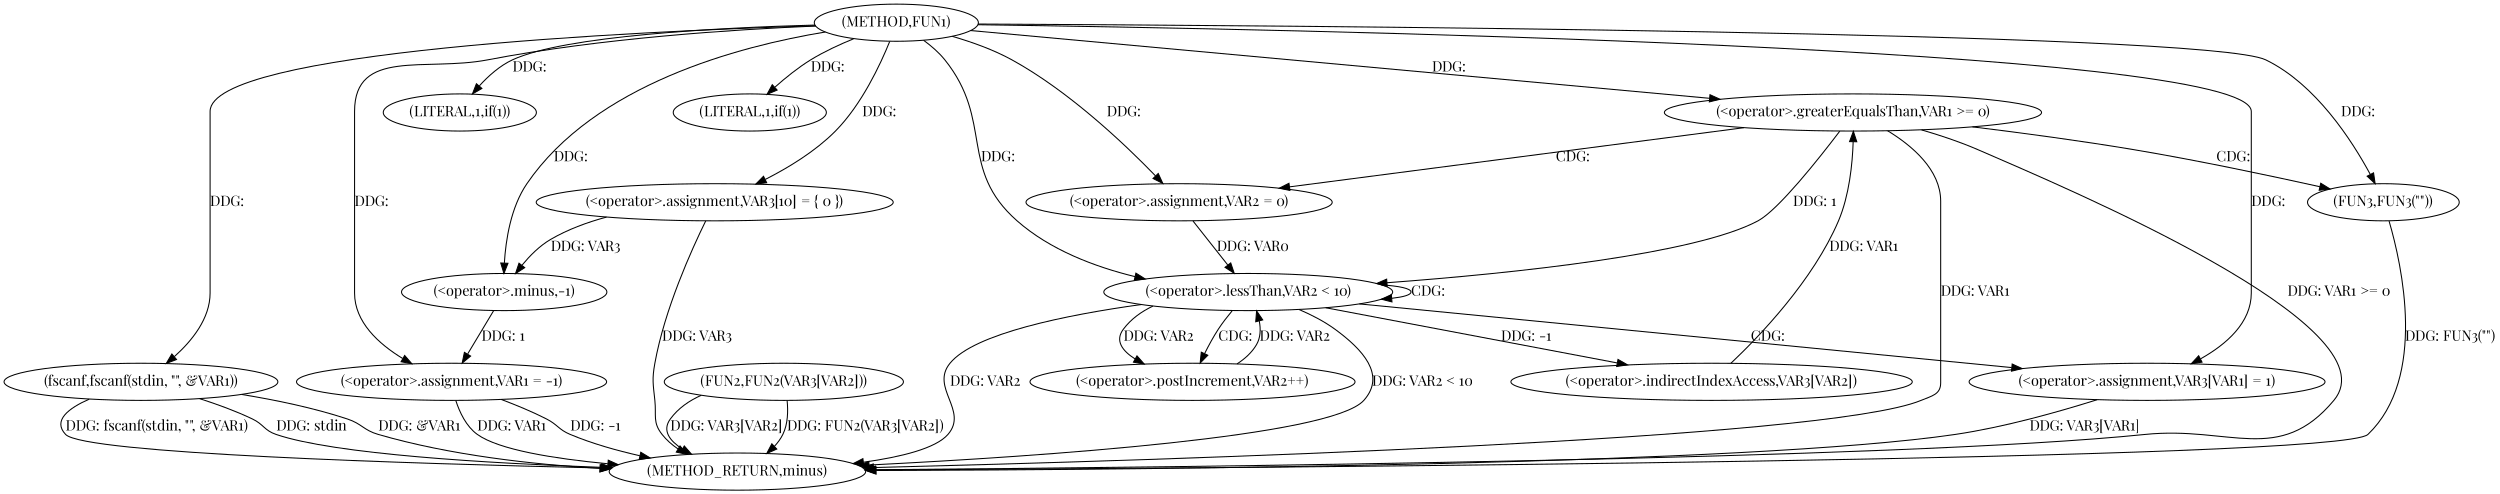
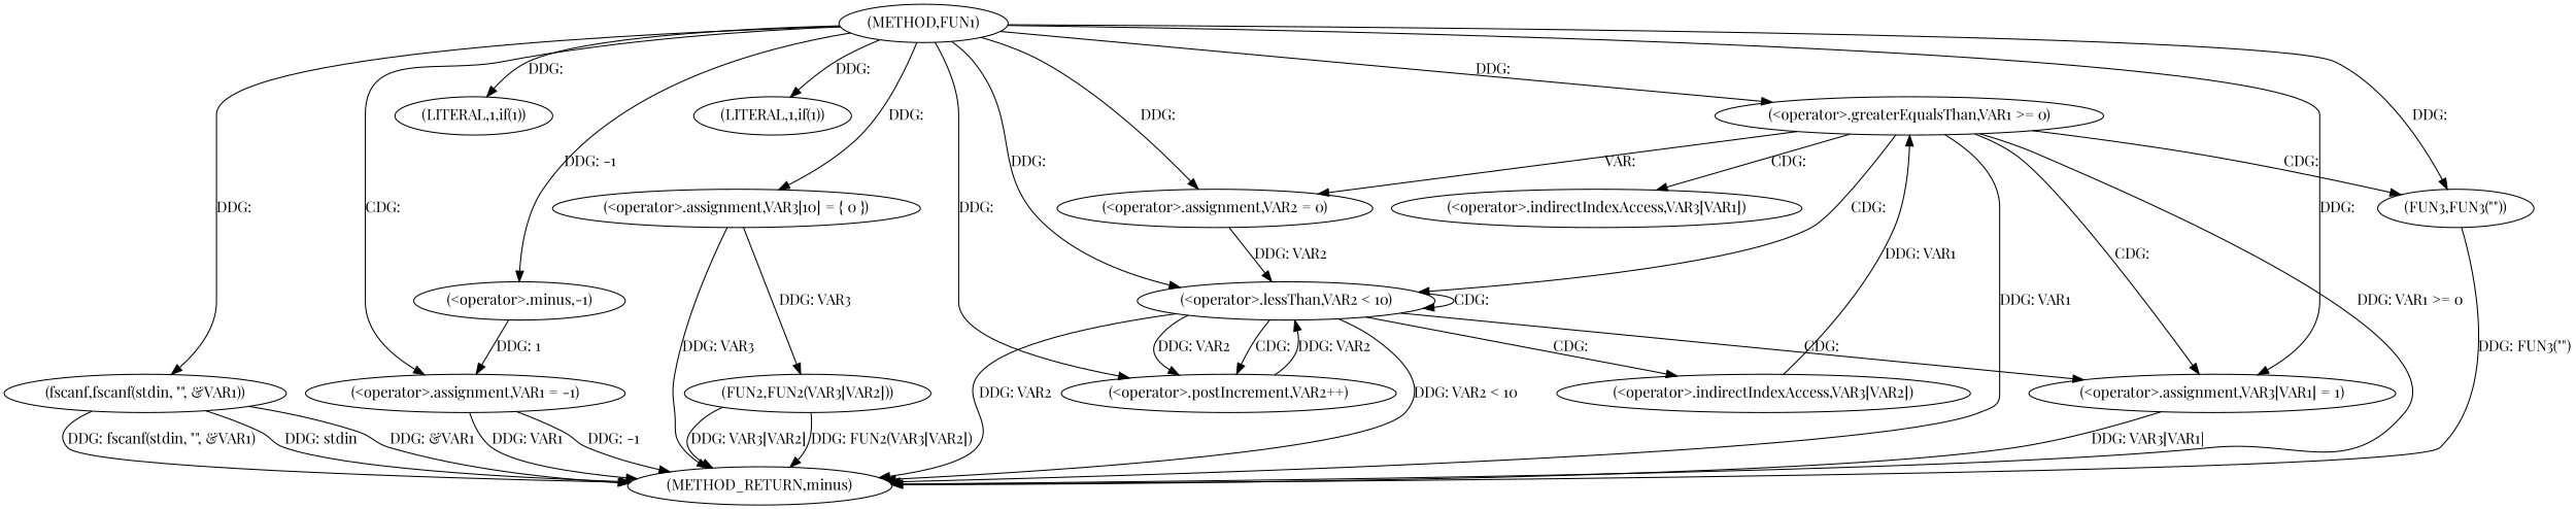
  digraph {
    fontname="Playfair Display"
    node [fontname="Playfair Display"]
    edge [fontname="Playfair Display"]
    n1 [label="(METHOD,FUN1)"]
    n2 [label="(<operator>.assignment,VAR1 = -1)"]
    n3 [label="(<operator>.minus,-1)"]
    n4 [label="(LITERAL,1,if(1))"]
    n5 [label="(fscanf,fscanf(stdin, \"\", &VAR1))"]
    n6 [label="(LITERAL,1,if(1))"]
    n7 [label="(<operator>.assignment,VAR3[10] = { 0 })"]
    n8 [label="(<operator>.greaterEqualsThan,VAR1 >= 0)"]
    n9 [label="(<operator>.assignment,VAR3[VAR1] = 1)"]
    n10 [label="(<operator>.assignment,VAR2 = 0)"]
    n11 [label="(<operator>.lessThan,VAR2 < 10)"]
    n12 [label="(<operator>.postIncrement,VAR2++)"]
    n13 [label="(FUN3,FUN3(\"\"))"]
    n14 [label="(METHOD_RETURN,minus)"]
    n15 [label="(FUN2,FUN2(VAR3[VAR2]))"]
+   n16 [label="(<operator>.indirectIndexAccess,VAR3[VAR1])"]
    n17 [label="(<operator>.indirectIndexAccess,VAR3[VAR2])"]
-   n1 -> n2 [label="DDG: "]
-   n1 -> n3 [label="DDG: "]
+   n1 -> n2 [label="CDG: "]
+   n1 -> n3 [label="DDG: -1"]
    n1 -> n4 [label="DDG: "]
    n1 -> n5 [label="DDG: "]
    n1 -> n6 [label="DDG: "]
    n1 -> n7 [label="DDG: "]
    n1 -> n8 [label="DDG: "]
    n1 -> n9 [label="DDG: "]
    n1 -> n10 [label="DDG: "]
    n1 -> n11 [label="DDG: "]
+   n1 -> n12 [label="DDG: "]
    n1 -> n13 [label="DDG: "]
    n2 -> n14 [label="DDG: VAR1"]
    n2 -> n14 [label="DDG: -1"]
    n3 -> n2 [label="DDG: 1"]
    n5 -> n14 [label="DDG: stdin"]
    n5 -> n14 [label="DDG: &VAR1"]
    n5 -> n14 [label="DDG: fscanf(stdin, \"\", &VAR1)"]
    n7 -> n14 [label="DDG: VAR3"]
-   n7 -> n3 [label="DDG: VAR3"]
-   n8 -> n10 [label="CDG: "]
-   n8 -> n11 [label="DDG: 1"]
+   n7 -> n15 [label="DDG: VAR3"]
+   n8 -> n9 [label="CDG: "]
+   n8 -> n10 [label="VAR: "]
+   n8 -> n11 [label="CDG: "]
    n8 -> n13 [label="CDG: "]
    n8 -> n14 [label="DDG: VAR1"]
    n8 -> n14 [label="DDG: VAR1 >= 0"]
+   n8 -> n16 [label="CDG: "]
    n9 -> n14 [label="DDG: VAR3[VAR1]"]
-   n10 -> n11 [label="DDG: VAR0"]
+   n10 -> n11 [label="DDG: VAR2"]
    n11 -> n9 [label="CDG: "]
    n11 -> n11 [label="CDG: "]
    n11 -> n12 [label="DDG: VAR2"]
    n11 -> n12 [label="CDG: "]
    n11 -> n14 [label="DDG: VAR2 < 10"]
    n11 -> n14 [label="DDG: VAR2"]
-   n11 -> n17 [label="DDG: -1"]
+   n11 -> n17 [label="CDG: "]
    n12 -> n11 [label="DDG: VAR2"]
    n13 -> n14 [label="DDG: FUN3(\"\")"]
    n15 -> n14 [label="DDG: VAR3[VAR2]"]
    n15 -> n14 [label="DDG: FUN2(VAR3[VAR2])"]
    n17 -> n8 [label="DDG: VAR1"]
  }
